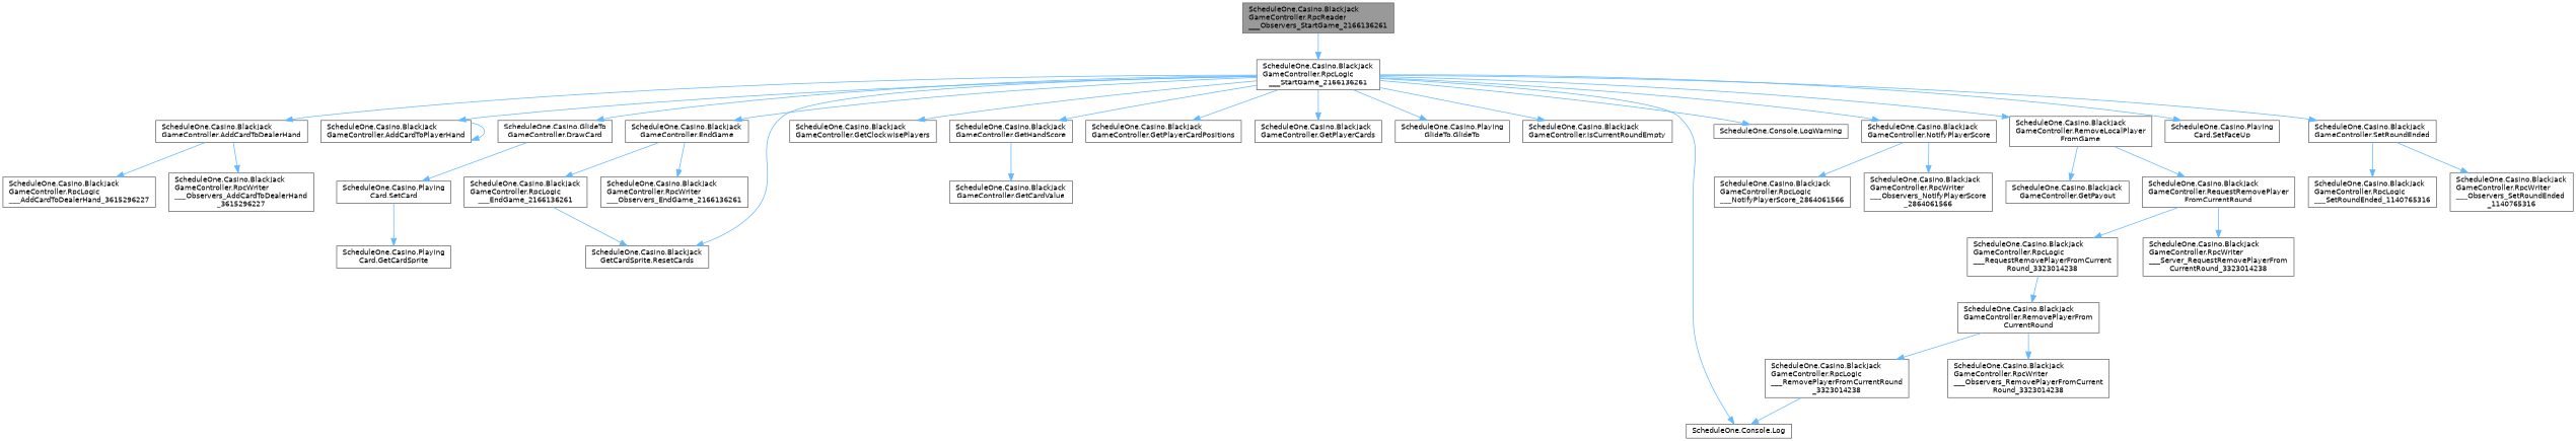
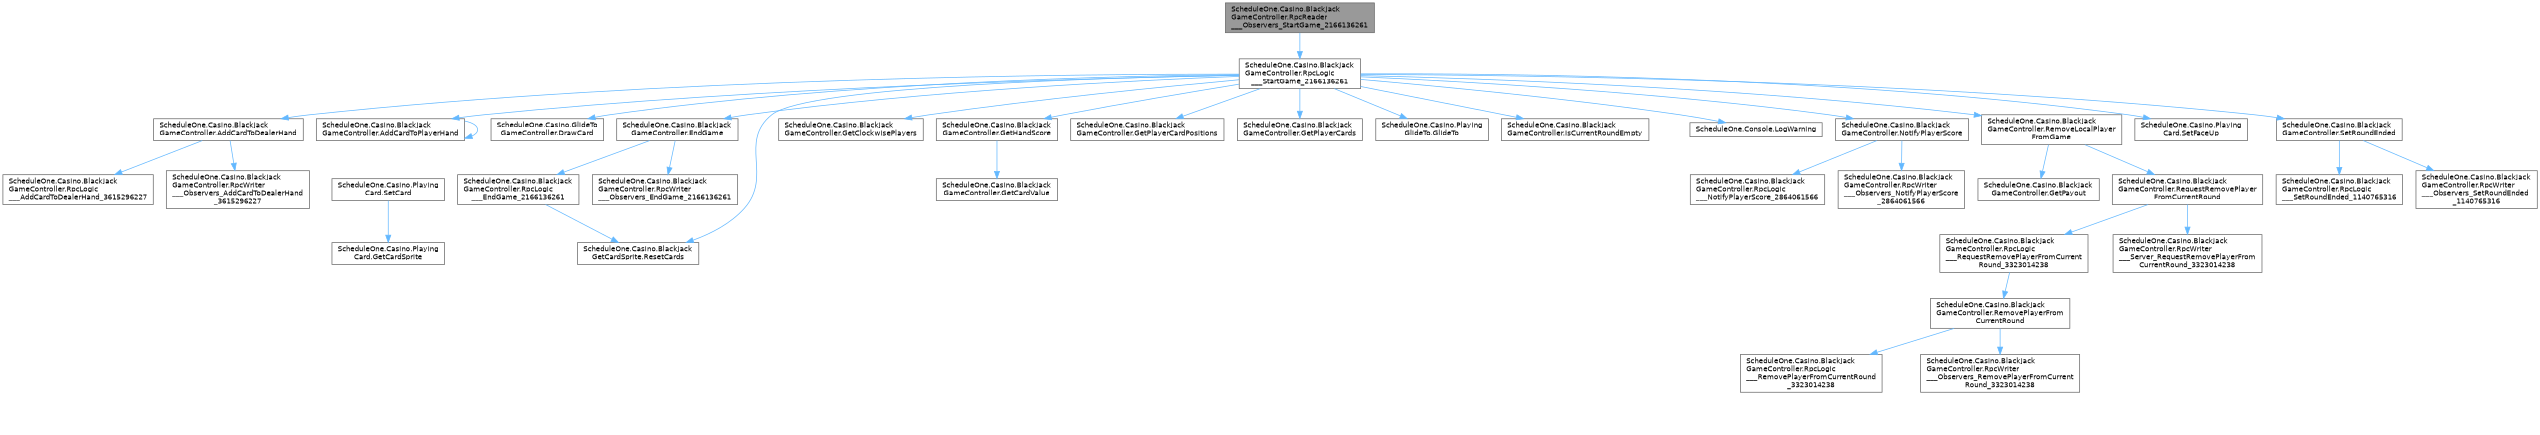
  digraph {
    rankdir=TB
    node [color=grey40 fillcolor=white fontname=Helvetica fontsize=10 shape=box style=filled]
    edge [color=steelblue1 fontname=Helvetica fontsize=10 labelfontname=Helvetica labelfontsize=10 style=solid]
    n1 [color=gray40 fillcolor=grey60 fontcolor=black height=0.2 label="ScheduleOne.Casino.Blackjack\lGameController.RpcReader\l___Observers_StartGame_2166136261" width=0.4]
    n2 [height=0.2 label="ScheduleOne.Casino.Blackjack\lGameController.RpcLogic\l___StartGame_2166136261" width=0.4]
    n3 [height=0.2 label="ScheduleOne.Casino.Blackjack\lGameController.AddCardToDealerHand" width=0.4]
    n4 [height=0.2 label="ScheduleOne.Casino.Blackjack\lGameController.AddCardToPlayerHand" width=0.4]
    n5 [height=0.2 label="ScheduleOne.Casino.GlideTo\lGameController.DrawCard" width=0.4]
    n6 [height=0.2 label="ScheduleOne.Casino.Blackjack\lGameController.EndGame" width=0.4]
    n7 [height=0.2 label="ScheduleOne.Casino.Blackjack\lGetCardSprite.ResetCards" width=0.4]
    n8 [height=0.2 label="ScheduleOne.Casino.Blackjack\lGameController.GetClockwisePlayers" width=0.4]
    n9 [height=0.2 label="ScheduleOne.Casino.Blackjack\lGameController.GetHandScore" width=0.4]
    n10 [height=0.2 label="ScheduleOne.Casino.Blackjack\lGameController.GetPlayerCardPositions" width=0.4]
    n11 [height=0.2 label="ScheduleOne.Casino.Blackjack\lGameController.GetPlayerCards" width=0.4]
    n12 [height=0.2 label="ScheduleOne.Casino.Playing\lGlideTo.GlideTo" width=0.4]
    n13 [height=0.2 label="ScheduleOne.Casino.Blackjack\lGameController.IsCurrentRoundEmpty" width=0.4]
-   n14 [height=0.2 label="ScheduleOne.Console.Log" width=0.4]
    n15 [height=0.2 label="ScheduleOne.Console.LogWarning" width=0.4]
    n16 [height=0.2 label="ScheduleOne.Casino.Blackjack\lGameController.NotifyPlayerScore" width=0.4]
    n17 [height=0.2 label="ScheduleOne.Casino.Blackjack\lGameController.RemoveLocalPlayer\lFromGame" width=0.4]
    n18 [height=0.2 label="ScheduleOne.Casino.Playing\lCard.SetFaceUp" width=0.4]
    n19 [height=0.2 label="ScheduleOne.Casino.Blackjack\lGameController.SetRoundEnded" width=0.4]
    n20 [height=0.2 label="ScheduleOne.Casino.Blackjack\lGameController.RpcLogic\l___AddCardToDealerHand_3615296227" width=0.4]
    n21 [height=0.2 label="ScheduleOne.Casino.Blackjack\lGameController.RpcWriter\l___Observers_AddCardToDealerHand\l_3615296227" width=0.4]
    n22 [height=0.2 label="ScheduleOne.Casino.Playing\lCard.SetCard" width=0.4]
    n23 [height=0.2 label="ScheduleOne.Casino.Blackjack\lGameController.RpcLogic\l___EndGame_2166136261" width=0.4]
    n24 [height=0.2 label="ScheduleOne.Casino.Blackjack\lGameController.RpcWriter\l___Observers_EndGame_2166136261" width=0.4]
    n25 [height=0.2 label="ScheduleOne.Casino.Blackjack\lGameController.GetCardValue" width=0.4]
    n26 [height=0.2 label="ScheduleOne.Casino.Blackjack\lGameController.RpcLogic\l___NotifyPlayerScore_2864061566" width=0.4]
    n27 [height=0.2 label="ScheduleOne.Casino.Blackjack\lGameController.RpcWriter\l___Observers_NotifyPlayerScore\l_2864061566" width=0.4]
    n28 [height=0.2 label="ScheduleOne.Casino.Blackjack\lGameController.GetPayout" width=0.4]
    n29 [height=0.2 label="ScheduleOne.Casino.Blackjack\lGameController.RequestRemovePlayer\lFromCurrentRound" width=0.4]
    n30 [height=0.2 label="ScheduleOne.Casino.Blackjack\lGameController.RpcLogic\l___SetRoundEnded_1140765316" width=0.4]
    n31 [height=0.2 label="ScheduleOne.Casino.Blackjack\lGameController.RpcWriter\l___Observers_SetRoundEnded\l_1140765316" width=0.4]
    n32 [height=0.2 label="ScheduleOne.Casino.Playing\lCard.GetCardSprite" width=0.4]
    n33 [height=0.2 label="ScheduleOne.Casino.Blackjack\lGameController.RpcLogic\l___RequestRemovePlayerFromCurrent\lRound_3323014238" width=0.4]
    n34 [height=0.2 label="ScheduleOne.Casino.Blackjack\lGameController.RpcWriter\l___Server_RequestRemovePlayerFrom\lCurrentRound_3323014238" width=0.4]
    n35 [height=0.2 label="ScheduleOne.Casino.Blackjack\lGameController.RemovePlayerFrom\lCurrentRound" width=0.4]
    n36 [height=0.2 label="ScheduleOne.Casino.Blackjack\lGameController.RpcLogic\l___RemovePlayerFromCurrentRound\l_3323014238" width=0.4]
    n37 [height=0.2 label="ScheduleOne.Casino.Blackjack\lGameController.RpcWriter\l___Observers_RemovePlayerFromCurrent\lRound_3323014238" width=0.4]
    n1 -> n2
    n2 -> n3
    n2 -> n4
    n2 -> n5
    n2 -> n6
    n2 -> n7
    n2 -> n8
    n2 -> n9
    n2 -> n10
    n2 -> n11
    n2 -> n12
    n2 -> n13
-   n2 -> n14
    n2 -> n15
    n2 -> n16
    n2 -> n17
    n2 -> n18
    n2 -> n19
    n3 -> n20
    n3 -> n21
    n4 -> n4
-   n5 -> n22
    n6 -> n23
    n6 -> n24
    n9 -> n25
    n16 -> n26
    n16 -> n27
    n17 -> n28
    n17 -> n29
    n19 -> n30
    n19 -> n31
    n22 -> n32
    n23 -> n7
    n29 -> n33
    n29 -> n34
    n33 -> n35
    n35 -> n36
    n35 -> n37
-   n36 -> n14
  }
